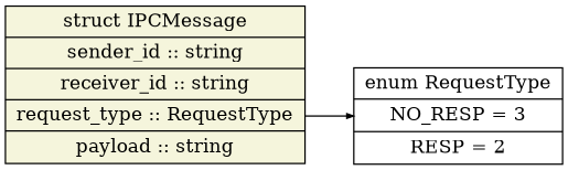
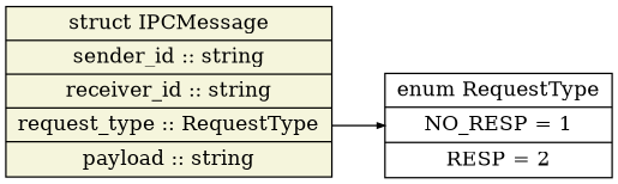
  digraph {
    rankdir=LR
    node [shape=record style=filled]
-   n1 [fillcolor=white label="enum RequestType|NO_RESP = 3|RESP = 2"]
+   n1 [fillcolor=white label="enum RequestType|NO_RESP = 1|RESP = 2"]
    n2 [fillcolor=beige label="struct IPCMessage|<field_sender_id>sender_id :: string|<field_receiver_id>receiver_id :: string|<field_request_type>request_type :: RequestType|<field_payload>payload :: string"]
    n2 -> n1 [arrowsize=0.5 tailport=field_request_type]
  }
